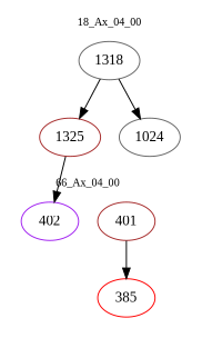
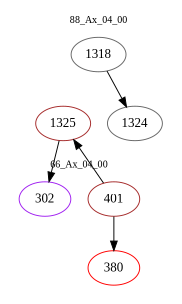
  digraph {
    fontname="Liberation Serif"
    node [color=brown fontname="Liberation Serif"]
    edge [color=black fontname="Liberation Serif"]
    n1 [label=401]
-   n2 [color=red label=385]
-   n3 [color=purple label=402]
+   n2 [color=red label=380]
+   n3 [color=purple label=302]
    n4 [color=gray40 label=1318]
    n5 [label=1325]
-   n6 [color=gray40 label=1024]
+   n6 [color=gray40 label=1324]
    subgraph cluster_1 {
      color=white
      fontsize=10
      label="66_Ax_04_00"
      n1
      n2
      n3
    }
    subgraph cluster_2 {
      color=white
      fontsize=10
-     label="18_Ax_04_00"
+     label="88_Ax_04_00"
      n4
      n5
      n6
    }
    n1 -> n2
-   n4 -> n5
+   n1 -> n5
    n4 -> n6
    n5 -> n3
  }
